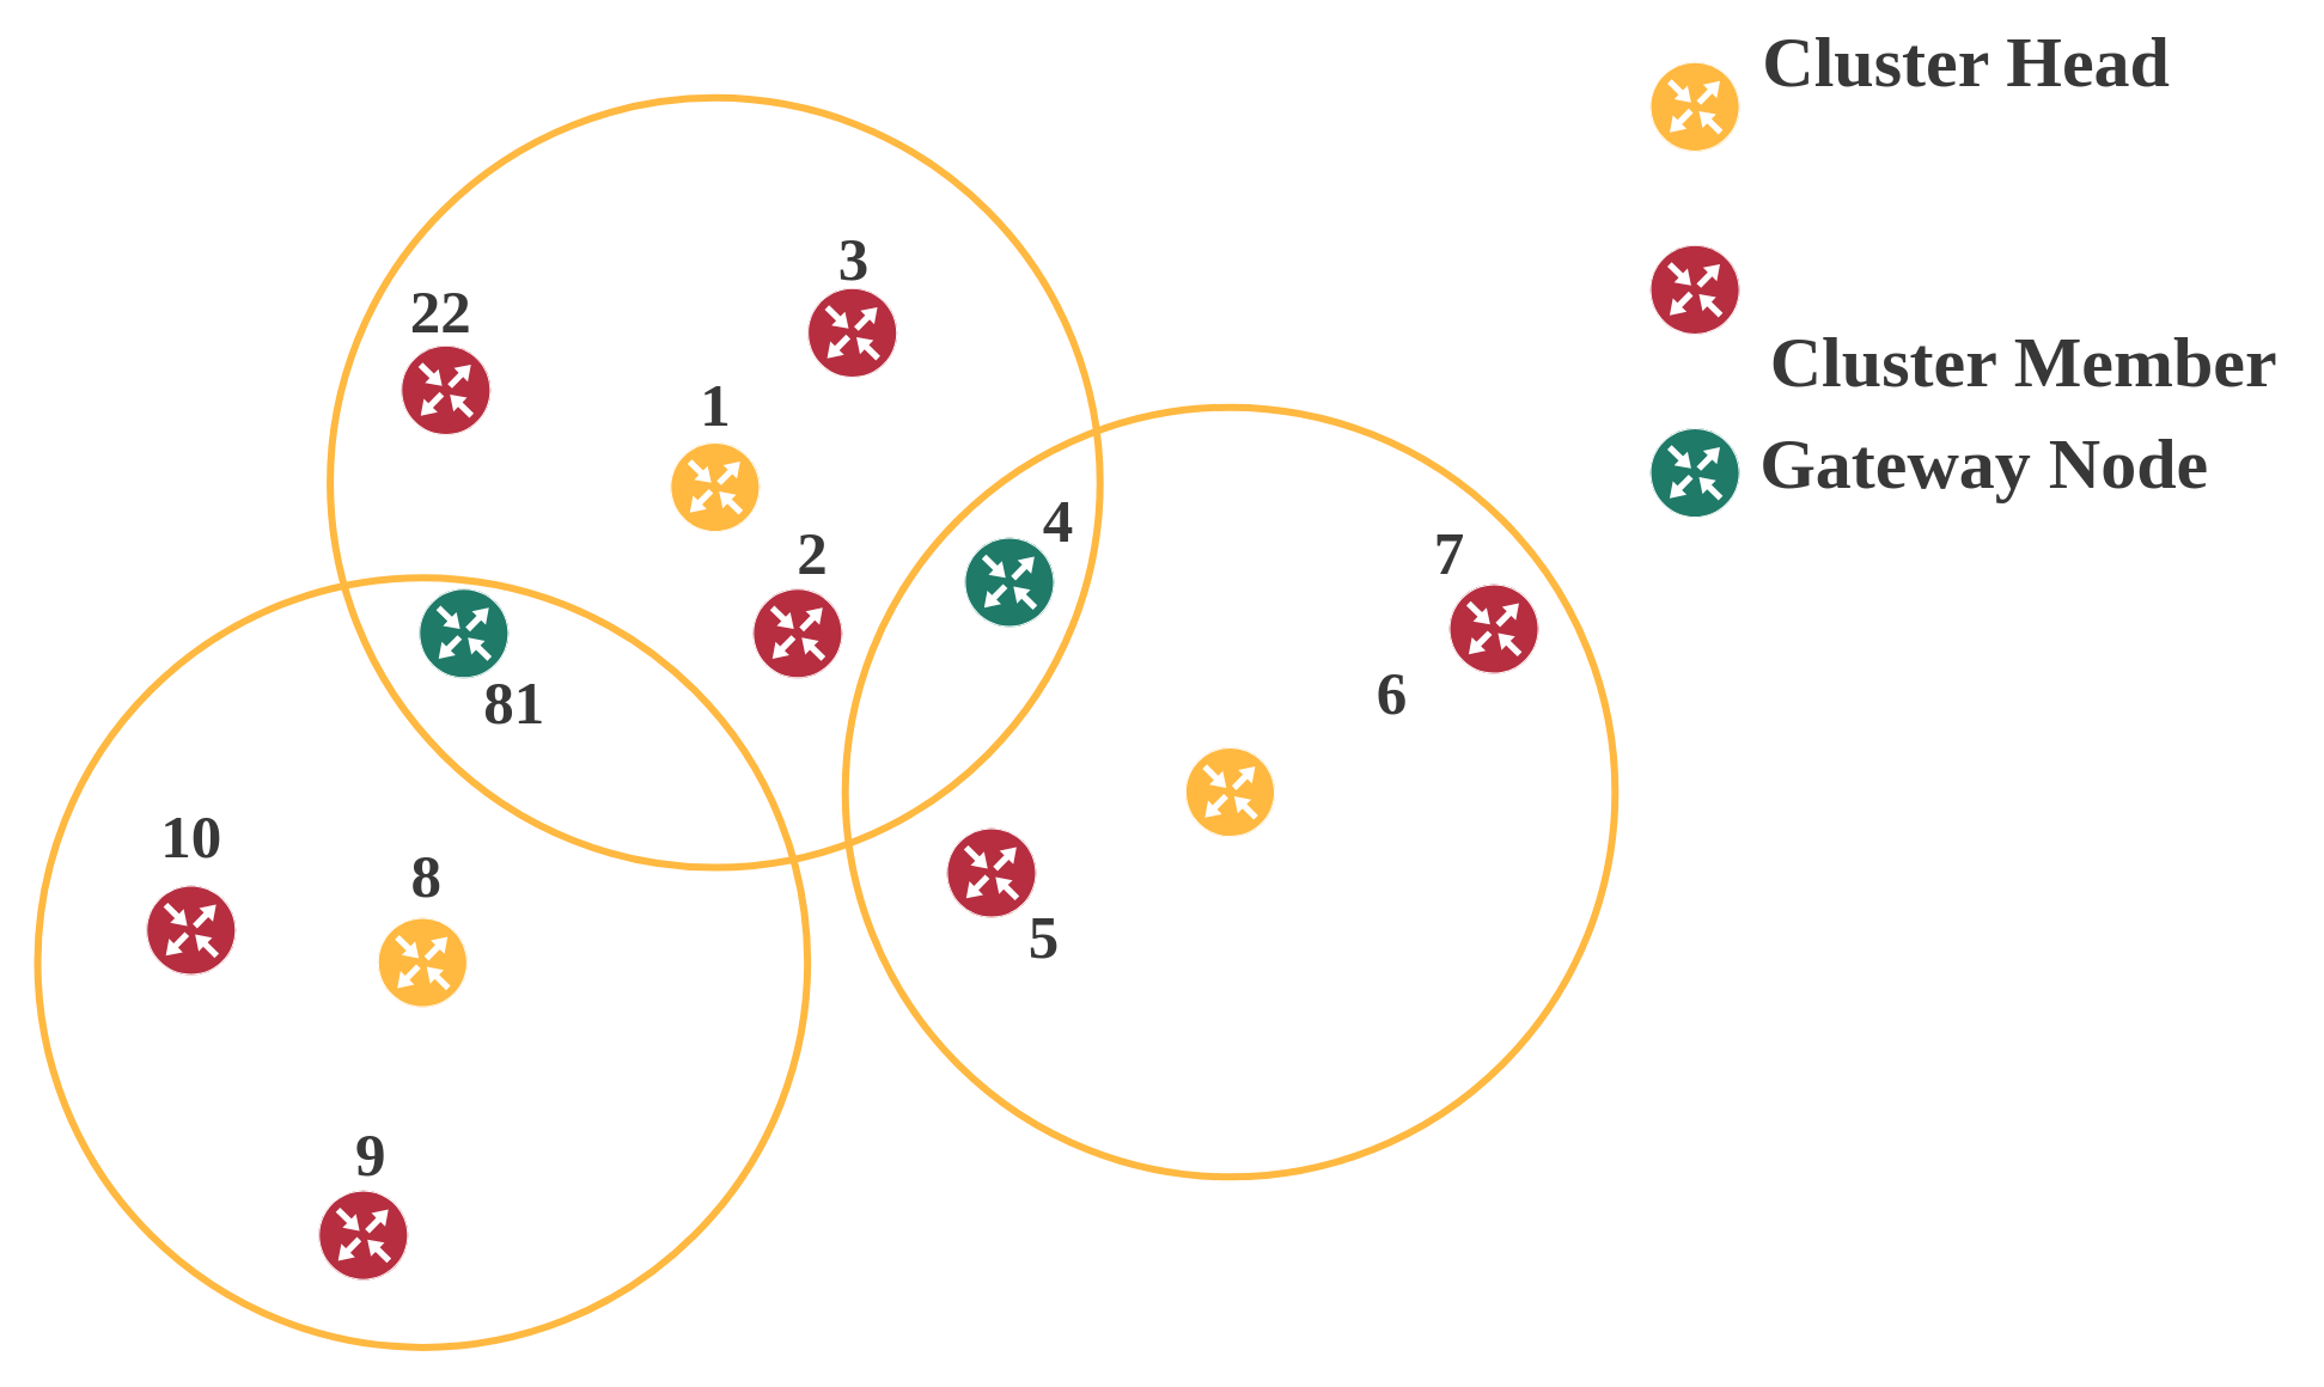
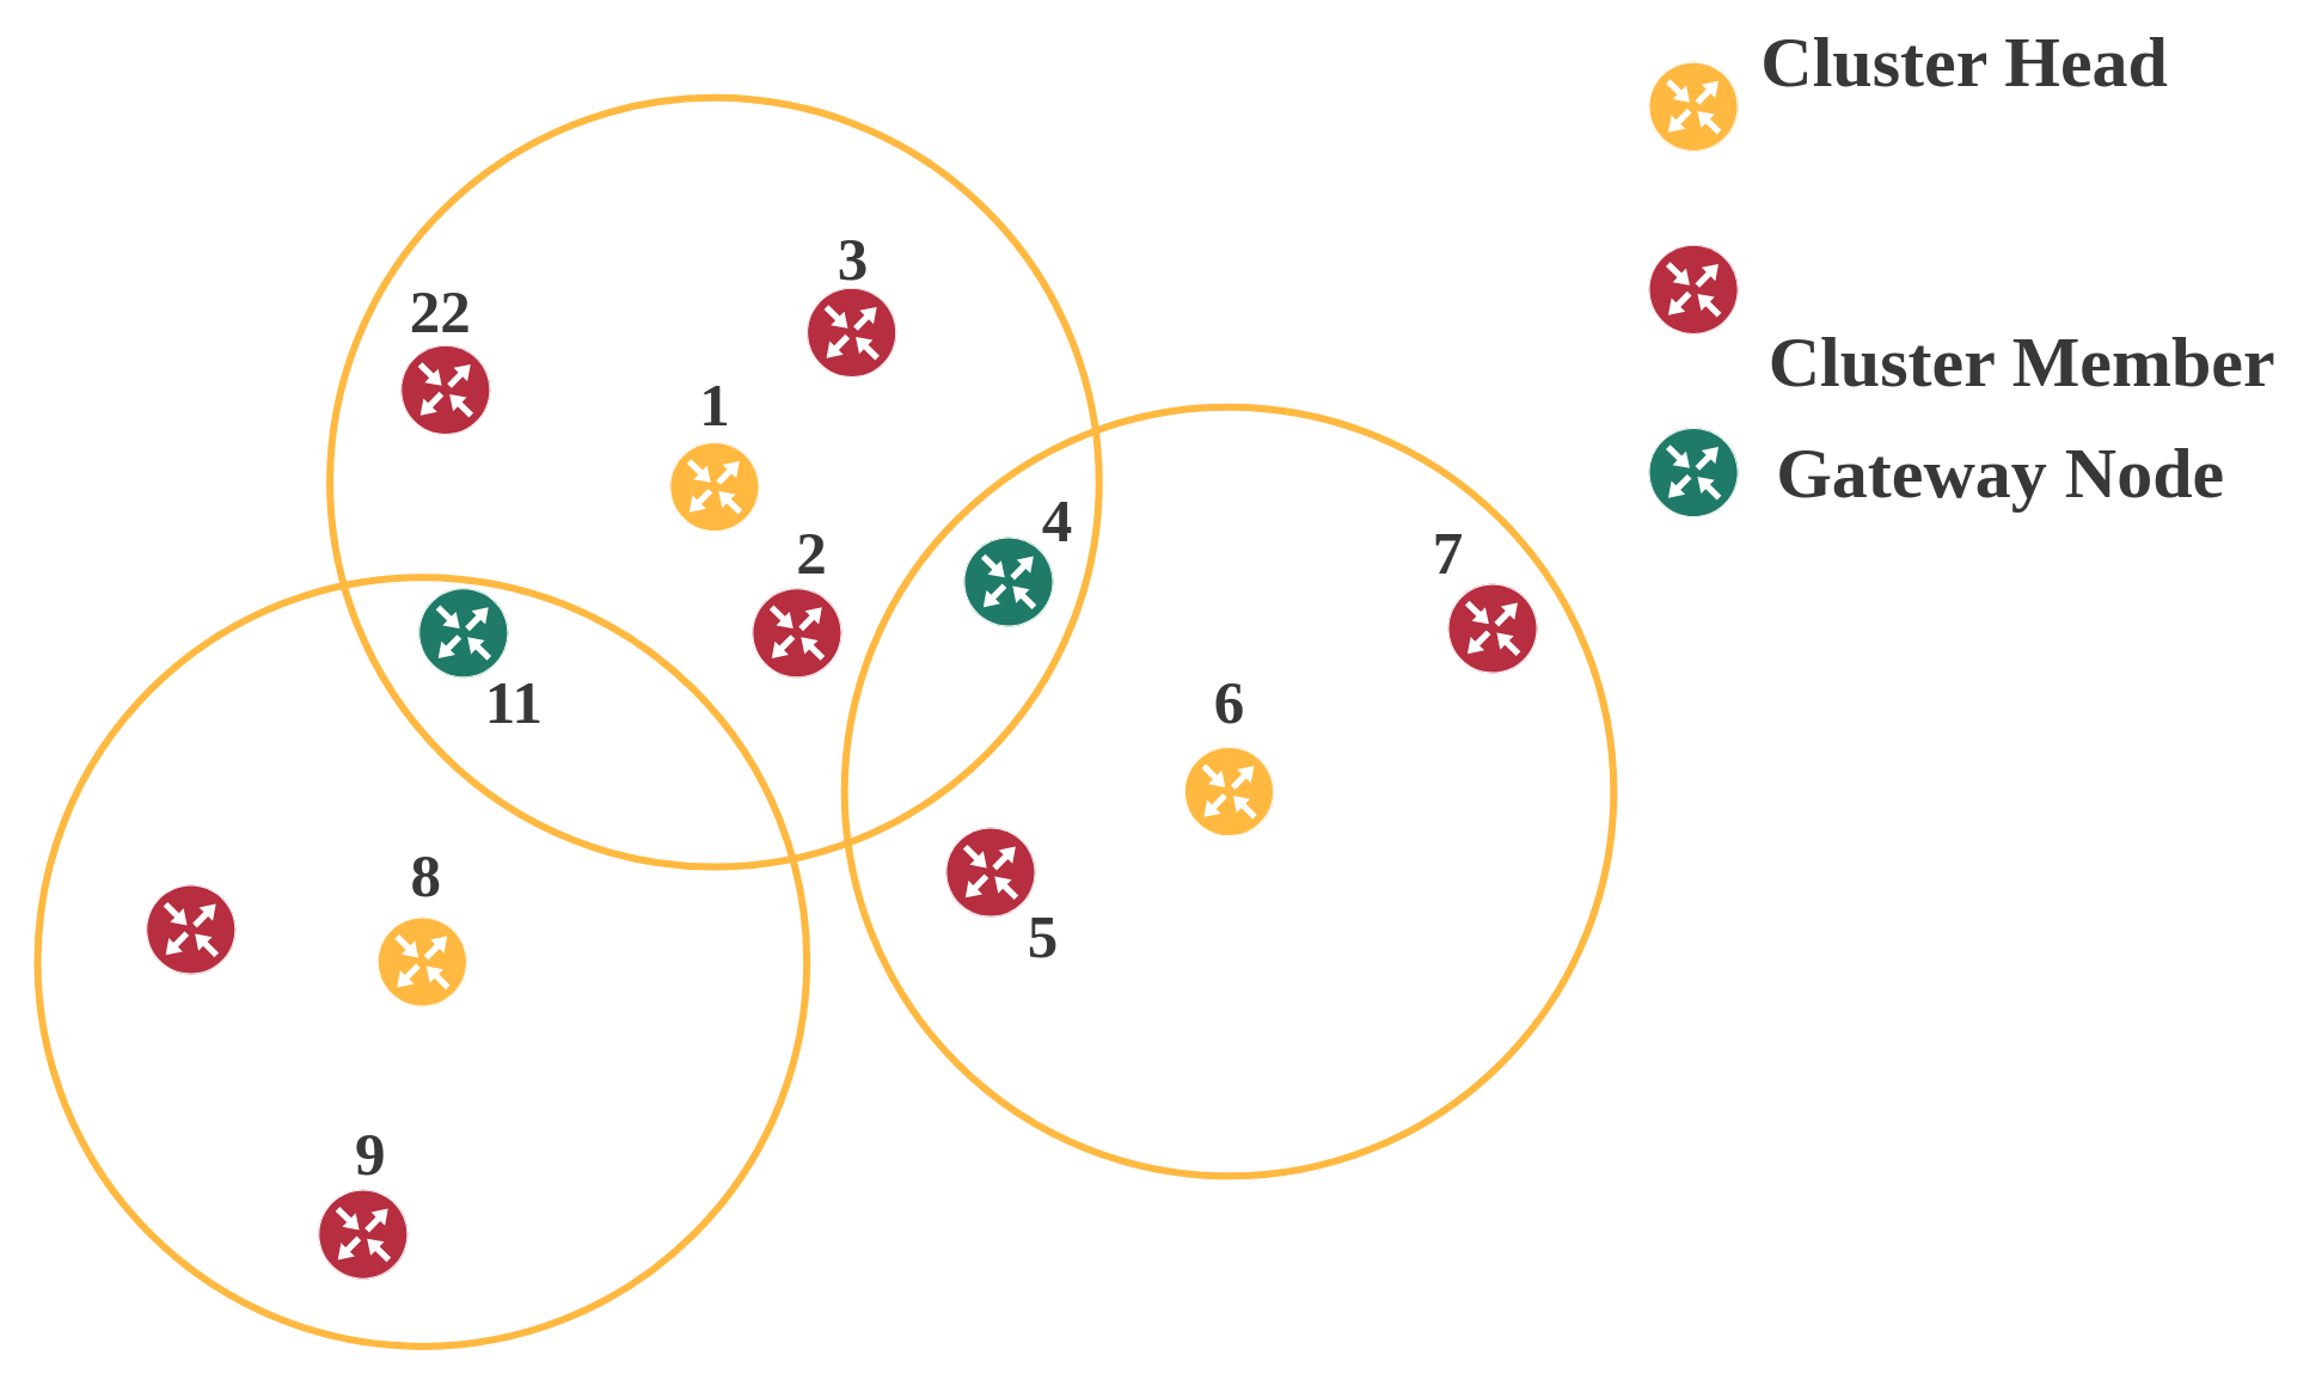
  <mxCell id="0" />
  <mxCell id="1" parent="0" />
  <mxCell id="2" value="" style="sketch=0;points=[[0.5,0,0],[1,0.5,0],[0.5,1,0],[0,0.5,0],[0.145,0.145,0],[0.856,0.145,0],[0.855,0.856,0],[0.145,0.855,0]];verticalLabelPosition=bottom;html=1;verticalAlign=top;aspect=fixed;align=center;pointerEvents=1;shape=mxgraph.cisco19.rect;prIcon=router;fillColor=#FFB840;strokeColor=#fff;shadow=0;" vertex="1" parent="1"><mxGeometry x="373" y="246" width="50" height="50" as="geometry" /></mxCell>
  <mxCell id="3" value="" style="sketch=0;points=[[0.5,0,0],[1,0.5,0],[0.5,1,0],[0,0.5,0],[0.145,0.145,0],[0.856,0.145,0],[0.855,0.856,0],[0.145,0.855,0]];verticalLabelPosition=bottom;html=1;verticalAlign=top;aspect=fixed;align=center;pointerEvents=1;shape=mxgraph.cisco19.rect;prIcon=router;fillColor=#B62E40;strokeColor=#fff;shadow=0;" vertex="1" parent="1"><mxGeometry x="223" y="192" width="50" height="50" as="geometry" /></mxCell>
  <mxCell id="4" value="" style="sketch=0;points=[[0.5,0,0],[1,0.5,0],[0.5,1,0],[0,0.5,0],[0.145,0.145,0],[0.856,0.145,0],[0.855,0.856,0],[0.145,0.855,0]];verticalLabelPosition=bottom;html=1;verticalAlign=top;aspect=fixed;align=center;pointerEvents=1;shape=mxgraph.cisco19.rect;prIcon=router;fillColor=#FFB840;strokeColor=#fff;shadow=0;" vertex="1" parent="1"><mxGeometry x="919" y="34" width="50" height="50" as="geometry" /></mxCell>
  <mxCell id="5" value="" style="sketch=0;points=[[0.5,0,0],[1,0.5,0],[0.5,1,0],[0,0.5,0],[0.145,0.145,0],[0.856,0.145,0],[0.855,0.856,0],[0.145,0.855,0]];verticalLabelPosition=bottom;html=1;verticalAlign=top;aspect=fixed;align=center;pointerEvents=1;shape=mxgraph.cisco19.rect;prIcon=router;fillColor=#B62E40;strokeColor=#fff;shadow=0;" vertex="1" parent="1"><mxGeometry x="919" y="136" width="50" height="50" as="geometry" /></mxCell>
  <mxCell id="6" value="" style="sketch=0;points=[[0.5,0,0],[1,0.5,0],[0.5,1,0],[0,0.5,0],[0.145,0.145,0],[0.856,0.145,0],[0.855,0.856,0],[0.145,0.855,0]];verticalLabelPosition=bottom;html=1;verticalAlign=top;aspect=fixed;align=center;pointerEvents=1;shape=mxgraph.cisco19.rect;prIcon=router;fillColor=#1F7A68;strokeColor=#fff;shadow=0;" vertex="1" parent="1"><mxGeometry x="919" y="238" width="50" height="50" as="geometry" /></mxCell>
  <mxCell id="7" value="&lt;font style=&quot;font-size: 40px&quot; color=&quot;#383838&quot; face=&quot;Times New Roman&quot;&gt;&lt;b&gt;Cluster Head&lt;/b&gt;&lt;/font&gt;" style="text;html=1;resizable=0;autosize=1;align=center;verticalAlign=middle;points=[];fillColor=none;strokeColor=none;rounded=0;shadow=0;sketch=0;" vertex="1" parent="1"><mxGeometry x="976" y="20.5" width="237" height="27" as="geometry" /></mxCell>
  <mxCell id="8" value="&lt;font style=&quot;font-size: 40px&quot; color=&quot;#383838&quot; face=&quot;Times New Roman&quot;&gt;&lt;b&gt;Cluster Member&lt;/b&gt;&lt;/font&gt;" style="text;html=1;resizable=0;autosize=1;align=center;verticalAlign=middle;points=[];fillColor=none;strokeColor=none;rounded=0;shadow=0;sketch=0;" vertex="1" parent="1"><mxGeometry x="980" y="187.5" width="293" height="27" as="geometry" /></mxCell>
- <mxCell id="9" value="&lt;font style=&quot;font-size: 40px&quot; color=&quot;#383838&quot; face=&quot;Times New Roman&quot;&gt;&lt;b&gt;Gateway Node&lt;/b&gt;&lt;/font&gt;" style="text;html=1;resizable=0;autosize=1;align=center;verticalAlign=middle;points=[];fillColor=none;strokeColor=none;rounded=0;shadow=0;sketch=0;" vertex="1" parent="1"><mxGeometry x="975" y="244.5" width="260" height="27" as="geometry" /></mxCell>
+ <mxCell id="9" value="&lt;font style=&quot;font-size: 40px&quot; color=&quot;#383838&quot; face=&quot;Times New Roman&quot;&gt;&lt;b&gt;Gateway Node&lt;/b&gt;&lt;/font&gt;" style="text;html=1;resizable=0;autosize=1;align=center;verticalAlign=middle;points=[];fillColor=none;strokeColor=none;rounded=0;shadow=0;sketch=0;" vertex="1" parent="1"><mxGeometry x="985" y="249.5" width="260" height="27" as="geometry" /></mxCell>
  <mxCell id="10" value="" style="sketch=0;points=[[0.5,0,0],[1,0.5,0],[0.5,1,0],[0,0.5,0],[0.145,0.145,0],[0.856,0.145,0],[0.855,0.856,0],[0.145,0.855,0]];verticalLabelPosition=bottom;html=1;verticalAlign=top;aspect=fixed;align=center;pointerEvents=1;shape=mxgraph.cisco19.rect;prIcon=router;fillColor=#B62E40;strokeColor=#fff;shadow=0;" vertex="1" parent="1"><mxGeometry x="81" y="493" width="50" height="50" as="geometry" /></mxCell>
  <mxCell id="11" value="" style="sketch=0;points=[[0.5,0,0],[1,0.5,0],[0.5,1,0],[0,0.5,0],[0.145,0.145,0],[0.856,0.145,0],[0.855,0.856,0],[0.145,0.855,0]];verticalLabelPosition=bottom;html=1;verticalAlign=top;aspect=fixed;align=center;pointerEvents=1;shape=mxgraph.cisco19.rect;prIcon=router;fillColor=#1F7A68;strokeColor=#fff;shadow=0;" vertex="1" parent="1"><mxGeometry x="537" y="299" width="50" height="50" as="geometry" /></mxCell>
  <mxCell id="12" value="" style="sketch=0;points=[[0.5,0,0],[1,0.5,0],[0.5,1,0],[0,0.5,0],[0.145,0.145,0],[0.856,0.145,0],[0.855,0.856,0],[0.145,0.855,0]];verticalLabelPosition=bottom;html=1;verticalAlign=top;aspect=fixed;align=center;pointerEvents=1;shape=mxgraph.cisco19.rect;prIcon=router;fillColor=#1F7A68;strokeColor=#fff;shadow=0;" vertex="1" parent="1"><mxGeometry x="233" y="327.5" width="50" height="50" as="geometry" /></mxCell>
  <mxCell id="13" value="" style="sketch=0;points=[[0.5,0,0],[1,0.5,0],[0.5,1,0],[0,0.5,0],[0.145,0.145,0],[0.856,0.145,0],[0.855,0.856,0],[0.145,0.855,0]];verticalLabelPosition=bottom;html=1;verticalAlign=top;aspect=fixed;align=center;pointerEvents=1;shape=mxgraph.cisco19.rect;prIcon=router;fillColor=#FFB840;strokeColor=#fff;shadow=0;" vertex="1" parent="1"><mxGeometry x="660" y="416" width="50" height="50" as="geometry" /></mxCell>
  <mxCell id="14" value="" style="sketch=0;points=[[0.5,0,0],[1,0.5,0],[0.5,1,0],[0,0.5,0],[0.145,0.145,0],[0.856,0.145,0],[0.855,0.856,0],[0.145,0.855,0]];verticalLabelPosition=bottom;html=1;verticalAlign=top;aspect=fixed;align=center;pointerEvents=1;shape=mxgraph.cisco19.rect;prIcon=router;fillColor=#B62E40;strokeColor=#fff;shadow=0;" vertex="1" parent="1"><mxGeometry x="449.5" y="160" width="50" height="50" as="geometry" /></mxCell>
  <mxCell id="15" value="" style="sketch=0;points=[[0.5,0,0],[1,0.5,0],[0.5,1,0],[0,0.5,0],[0.145,0.145,0],[0.856,0.145,0],[0.855,0.856,0],[0.145,0.855,0]];verticalLabelPosition=bottom;html=1;verticalAlign=top;aspect=fixed;align=center;pointerEvents=1;shape=mxgraph.cisco19.rect;prIcon=router;fillColor=#B62E40;strokeColor=#fff;shadow=0;" vertex="1" parent="1"><mxGeometry x="419" y="327.5" width="50" height="50" as="geometry" /></mxCell>
  <mxCell id="16" value="" style="sketch=0;points=[[0.5,0,0],[1,0.5,0],[0.5,1,0],[0,0.5,0],[0.145,0.145,0],[0.856,0.145,0],[0.855,0.856,0],[0.145,0.855,0]];verticalLabelPosition=bottom;html=1;verticalAlign=top;aspect=fixed;align=center;pointerEvents=1;shape=mxgraph.cisco19.rect;prIcon=router;fillColor=#FFB840;strokeColor=#fff;shadow=0;" vertex="1" parent="1"><mxGeometry x="210" y="511" width="50" height="50" as="geometry" /></mxCell>
  <mxCell id="17" value="" style="sketch=0;points=[[0.5,0,0],[1,0.5,0],[0.5,1,0],[0,0.5,0],[0.145,0.145,0],[0.856,0.145,0],[0.855,0.856,0],[0.145,0.855,0]];verticalLabelPosition=bottom;html=1;verticalAlign=top;aspect=fixed;align=center;pointerEvents=1;shape=mxgraph.cisco19.rect;prIcon=router;fillColor=#B62E40;strokeColor=#fff;shadow=0;" vertex="1" parent="1"><mxGeometry x="527" y="461" width="50" height="50" as="geometry" /></mxCell>
  <mxCell id="18" value="" style="sketch=0;points=[[0.5,0,0],[1,0.5,0],[0.5,1,0],[0,0.5,0],[0.145,0.145,0],[0.856,0.145,0],[0.855,0.856,0],[0.145,0.855,0]];verticalLabelPosition=bottom;html=1;verticalAlign=top;aspect=fixed;align=center;pointerEvents=1;shape=mxgraph.cisco19.rect;prIcon=router;fillColor=#B62E40;strokeColor=#fff;shadow=0;" vertex="1" parent="1"><mxGeometry x="807" y="325" width="50" height="50" as="geometry" /></mxCell>
  <mxCell id="19" value="" style="ellipse;whiteSpace=wrap;html=1;aspect=fixed;shadow=0;sketch=0;fontFamily=Times New Roman;fontSize=40;fontColor=#383838;strokeColor=#FFB840;strokeWidth=4;fillColor=none;gradientColor=none;" vertex="1" parent="1"><mxGeometry x="183.5" y="54" width="429" height="429" as="geometry" /></mxCell>
  <mxCell id="20" value="" style="ellipse;whiteSpace=wrap;html=1;aspect=fixed;shadow=0;sketch=0;fontFamily=Times New Roman;fontSize=40;fontColor=#383838;strokeColor=#FFB840;strokeWidth=4;fillColor=none;gradientColor=none;" vertex="1" parent="1"><mxGeometry x="20.5" y="321.5" width="429" height="429" as="geometry" /></mxCell>
  <mxCell id="21" value="" style="ellipse;whiteSpace=wrap;html=1;aspect=fixed;shadow=0;sketch=0;fontFamily=Times New Roman;fontSize=40;fontColor=#383838;strokeColor=#FFB840;strokeWidth=4;fillColor=none;gradientColor=none;" vertex="1" parent="1"><mxGeometry x="470.5" y="226.5" width="429" height="429" as="geometry" /></mxCell>
  <mxCell id="22" value="&lt;font style=&quot;font-size: 34px&quot;&gt;&lt;b&gt;1&lt;/b&gt;&lt;/font&gt;" style="text;html=1;resizable=0;autosize=1;align=center;verticalAlign=middle;points=[];fillColor=none;strokeColor=none;rounded=0;shadow=0;sketch=0;fontFamily=Times New Roman;fontSize=40;fontColor=#383838;" vertex="1" parent="1"><mxGeometry x="384.5" y="195.5" width="27" height="54" as="geometry" /></mxCell>
  <mxCell id="23" value="&lt;font style=&quot;font-size: 34px&quot;&gt;&lt;b&gt;22&lt;/b&gt;&lt;/font&gt;" style="text;html=1;resizable=0;autosize=1;align=center;verticalAlign=middle;points=[];fillColor=none;strokeColor=none;rounded=0;shadow=0;sketch=0;fontFamily=Times New Roman;fontSize=40;fontColor=#383838;" vertex="1" parent="1"><mxGeometry x="223" y="144" width="44" height="54" as="geometry" /></mxCell>
  <mxCell id="24" value="&lt;font style=&quot;font-size: 34px&quot;&gt;&lt;b&gt;2&lt;/b&gt;&lt;/font&gt;" style="text;html=1;resizable=0;autosize=1;align=center;verticalAlign=middle;points=[];fillColor=none;strokeColor=none;rounded=0;shadow=0;sketch=0;fontFamily=Times New Roman;fontSize=40;fontColor=#383838;" vertex="1" parent="1"><mxGeometry x="438" y="279" width="27" height="54" as="geometry" /></mxCell>
  <mxCell id="25" value="&lt;font style=&quot;font-size: 34px&quot;&gt;&lt;b&gt;3&lt;/b&gt;&lt;/font&gt;" style="text;html=1;resizable=0;autosize=1;align=center;verticalAlign=middle;points=[];fillColor=none;strokeColor=none;rounded=0;shadow=0;sketch=0;fontFamily=Times New Roman;fontSize=40;fontColor=#383838;" vertex="1" parent="1"><mxGeometry x="461" y="115" width="27" height="54" as="geometry" /></mxCell>
  <mxCell id="26" value="&lt;font style=&quot;font-size: 34px&quot;&gt;&lt;b&gt;4&lt;/b&gt;&lt;/font&gt;" style="text;html=1;resizable=0;autosize=1;align=center;verticalAlign=middle;points=[];fillColor=none;strokeColor=none;rounded=0;shadow=0;sketch=0;fontFamily=Times New Roman;fontSize=40;fontColor=#383838;" vertex="1" parent="1"><mxGeometry x="575" y="261" width="27" height="54" as="geometry" /></mxCell>
  <mxCell id="27" value="&lt;font style=&quot;font-size: 34px&quot;&gt;&lt;b&gt;5&lt;/b&gt;&lt;/font&gt;" style="text;html=1;resizable=0;autosize=1;align=center;verticalAlign=middle;points=[];fillColor=none;strokeColor=none;rounded=0;shadow=0;sketch=0;fontFamily=Times New Roman;fontSize=40;fontColor=#383838;" vertex="1" parent="1"><mxGeometry x="567" y="493" width="27" height="54" as="geometry" /></mxCell>
- <mxCell id="28" value="&lt;font style=&quot;font-size: 34px&quot;&gt;&lt;b&gt;6&lt;/b&gt;&lt;/font&gt;" style="text;html=1;resizable=0;autosize=1;align=center;verticalAlign=middle;points=[];fillColor=none;strokeColor=none;rounded=0;shadow=0;sketch=0;fontFamily=Times New Roman;fontSize=40;fontColor=#383838;" vertex="1" parent="1"><mxGeometry x="761.5" y="357" width="27" height="54" as="geometry" /></mxCell>
+ <mxCell id="28" value="&lt;font style=&quot;font-size: 34px&quot;&gt;&lt;b&gt;6&lt;/b&gt;&lt;/font&gt;" style="text;html=1;resizable=0;autosize=1;align=center;verticalAlign=middle;points=[];fillColor=none;strokeColor=none;rounded=0;shadow=0;sketch=0;fontFamily=Times New Roman;fontSize=40;fontColor=#383838;" vertex="1" parent="1"><mxGeometry x="671.5" y="362" width="27" height="54" as="geometry" /></mxCell>
  <mxCell id="29" value="&lt;font style=&quot;font-size: 34px&quot;&gt;&lt;b&gt;7&lt;/b&gt;&lt;/font&gt;" style="text;html=1;resizable=0;autosize=1;align=center;verticalAlign=middle;points=[];fillColor=none;strokeColor=none;rounded=0;shadow=0;sketch=0;fontFamily=Times New Roman;fontSize=40;fontColor=#383838;" vertex="1" parent="1"><mxGeometry x="793" y="279" width="27" height="54" as="geometry" /></mxCell>
  <mxCell id="30" value="&lt;font style=&quot;font-size: 34px&quot;&gt;&lt;b&gt;8&lt;/b&gt;&lt;/font&gt;" style="text;html=1;resizable=0;autosize=1;align=center;verticalAlign=middle;points=[];fillColor=none;strokeColor=none;rounded=0;shadow=0;sketch=0;fontFamily=Times New Roman;fontSize=40;fontColor=#383838;" vertex="1" parent="1"><mxGeometry x="223" y="459" width="27" height="54" as="geometry" /></mxCell>
  <mxCell id="31" value="&lt;font style=&quot;font-size: 34px&quot;&gt;&lt;b&gt;9&lt;/b&gt;&lt;/font&gt;" style="text;html=1;resizable=0;autosize=1;align=center;verticalAlign=middle;points=[];fillColor=none;strokeColor=none;rounded=0;shadow=0;sketch=0;fontFamily=Times New Roman;fontSize=40;fontColor=#383838;" vertex="1" parent="1"><mxGeometry x="192" y="614" width="27" height="54" as="geometry" /></mxCell>
- <mxCell id="32" value="&lt;font style=&quot;font-size: 34px&quot;&gt;&lt;b&gt;10&lt;/b&gt;&lt;/font&gt;" style="text;html=1;resizable=0;autosize=1;align=center;verticalAlign=middle;points=[];fillColor=none;strokeColor=none;rounded=0;shadow=0;sketch=0;fontFamily=Times New Roman;fontSize=40;fontColor=#383838;" vertex="1" parent="1"><mxGeometry x="84" y="437" width="44" height="54" as="geometry" /></mxCell>
- <mxCell id="33" value="&lt;font style=&quot;font-size: 34px&quot;&gt;&lt;b&gt;81&lt;/b&gt;&lt;/font&gt;" style="text;html=1;resizable=0;autosize=1;align=center;verticalAlign=middle;points=[];fillColor=none;strokeColor=none;rounded=0;shadow=0;sketch=0;fontFamily=Times New Roman;fontSize=40;fontColor=#383838;" vertex="1" parent="1"><mxGeometry x="265" y="362" width="42" height="54" as="geometry" /></mxCell>
+ <mxCell id="33" value="&lt;font style=&quot;font-size: 34px&quot;&gt;&lt;b&gt;11&lt;/b&gt;&lt;/font&gt;" style="text;html=1;resizable=0;autosize=1;align=center;verticalAlign=middle;points=[];fillColor=none;strokeColor=none;rounded=0;shadow=0;sketch=0;fontFamily=Times New Roman;fontSize=40;fontColor=#383838;" vertex="1" parent="1"><mxGeometry x="265" y="362" width="42" height="54" as="geometry" /></mxCell>
  <mxCell id="34" value="" style="sketch=0;points=[[0.5,0,0],[1,0.5,0],[0.5,1,0],[0,0.5,0],[0.145,0.145,0],[0.856,0.145,0],[0.855,0.856,0],[0.145,0.855,0]];verticalLabelPosition=bottom;html=1;verticalAlign=top;aspect=fixed;align=center;pointerEvents=1;shape=mxgraph.cisco19.rect;prIcon=router;fillColor=#B62E40;strokeColor=#fff;shadow=0;" vertex="1" parent="1"><mxGeometry x="177" y="663" width="50" height="50" as="geometry" /></mxCell>
